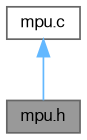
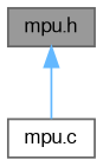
  digraph {
    node [fontname=FreeSans fontsize=10 shape=box style=filled]
    n1 [color=gray40 fillcolor=grey60 fontcolor=black height=0.2 label="mpu.h" width=0.4]
    n2 [color=grey40 fillcolor=white height=0.2 label="mpu.c" width=0.4]
-   n2 -> n1 [color=steelblue1 dir=back fontname=FreeSans fontsize=10 labelfontname=FreeSans labelfontsize=10 style=solid]
+   n1 -> n2 [color=steelblue1 dir=back fontname=FreeSans fontsize=10 labelfontname=FreeSans labelfontsize=10 style=solid]
  }
